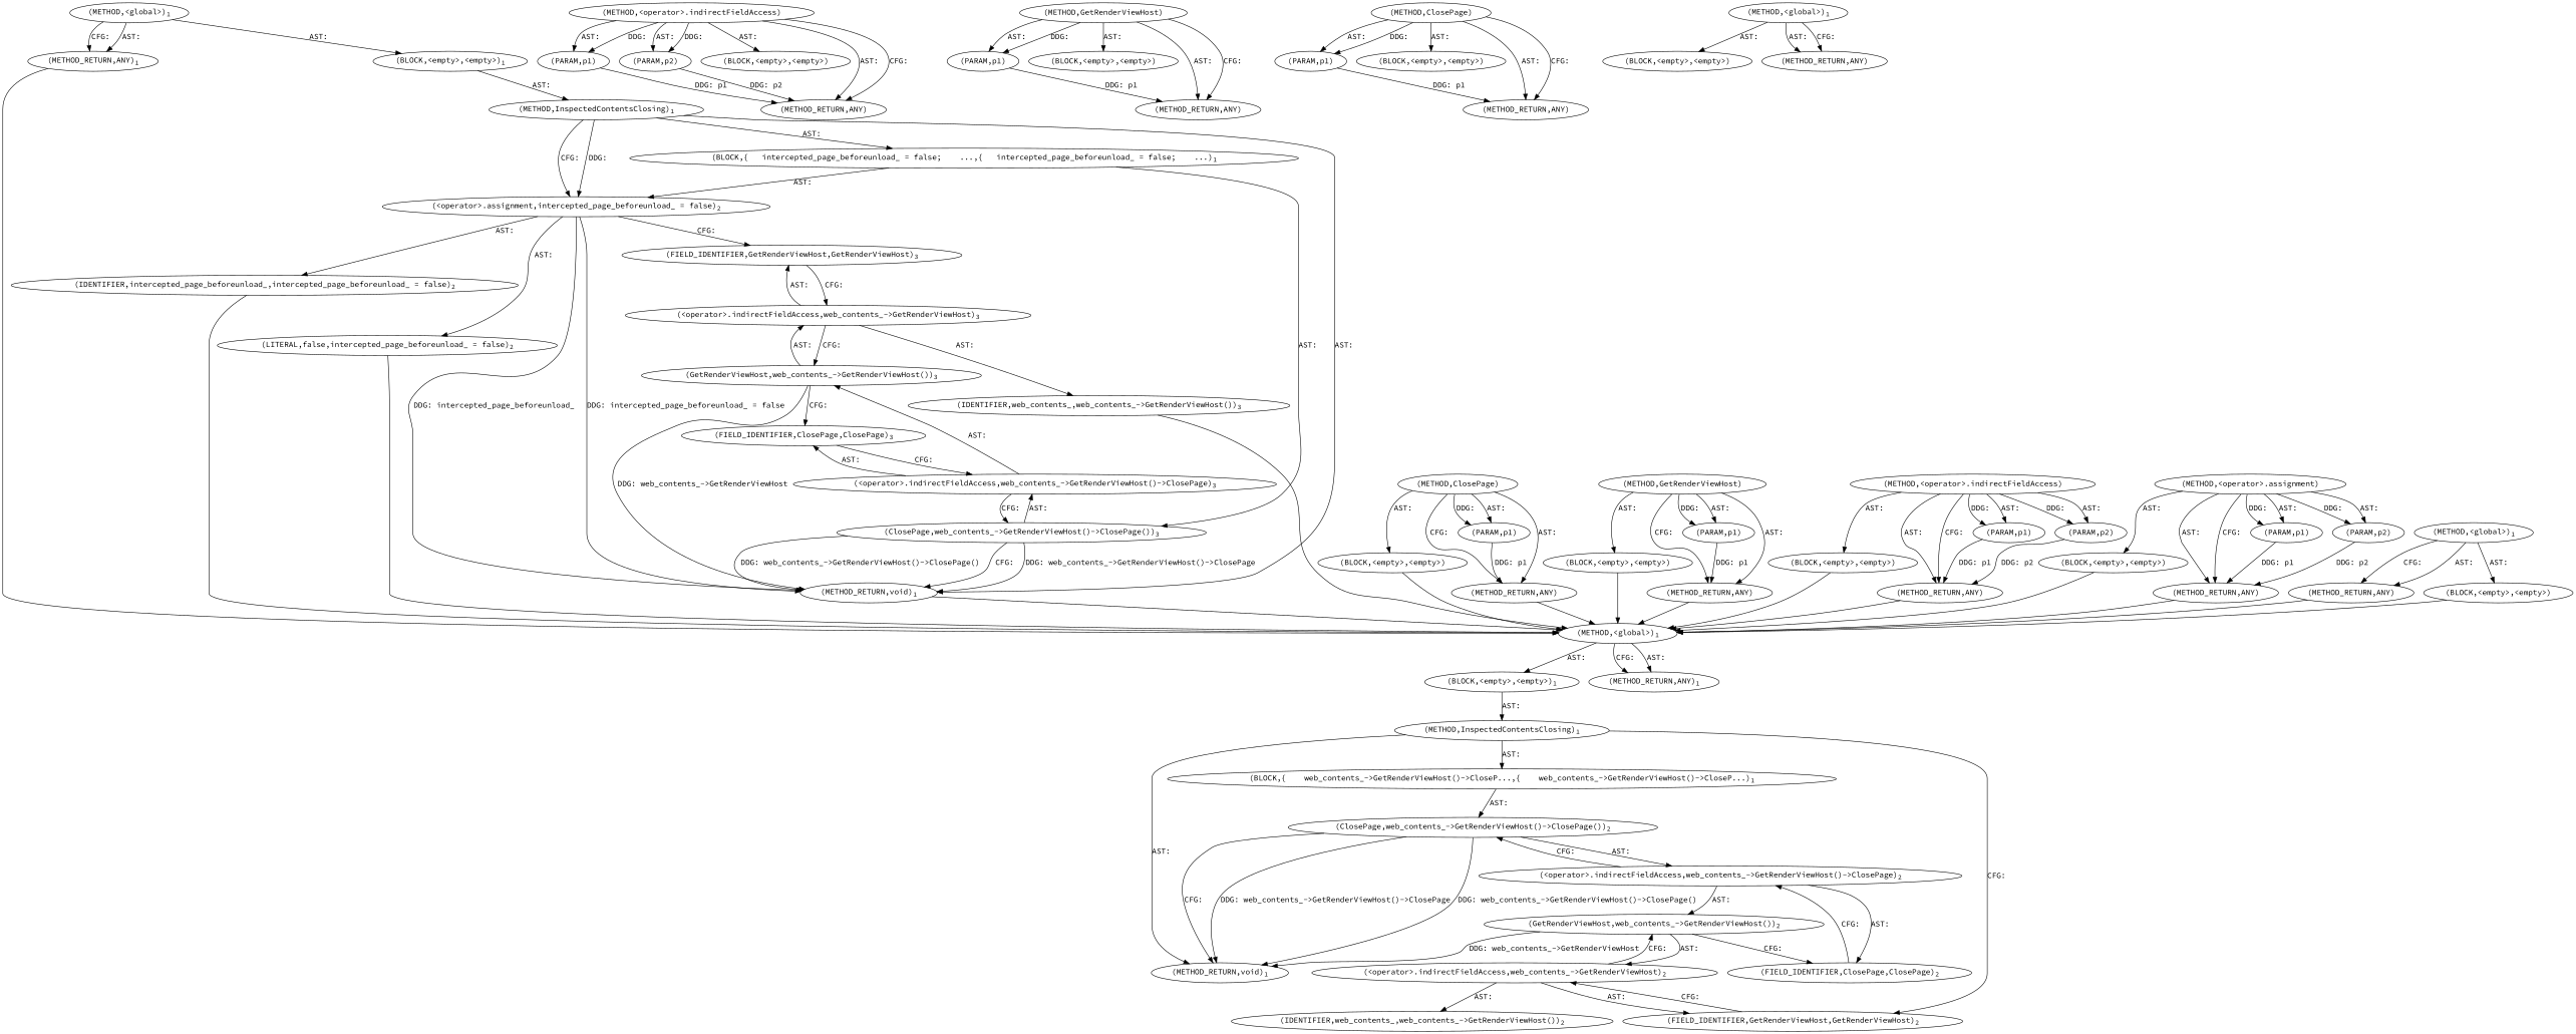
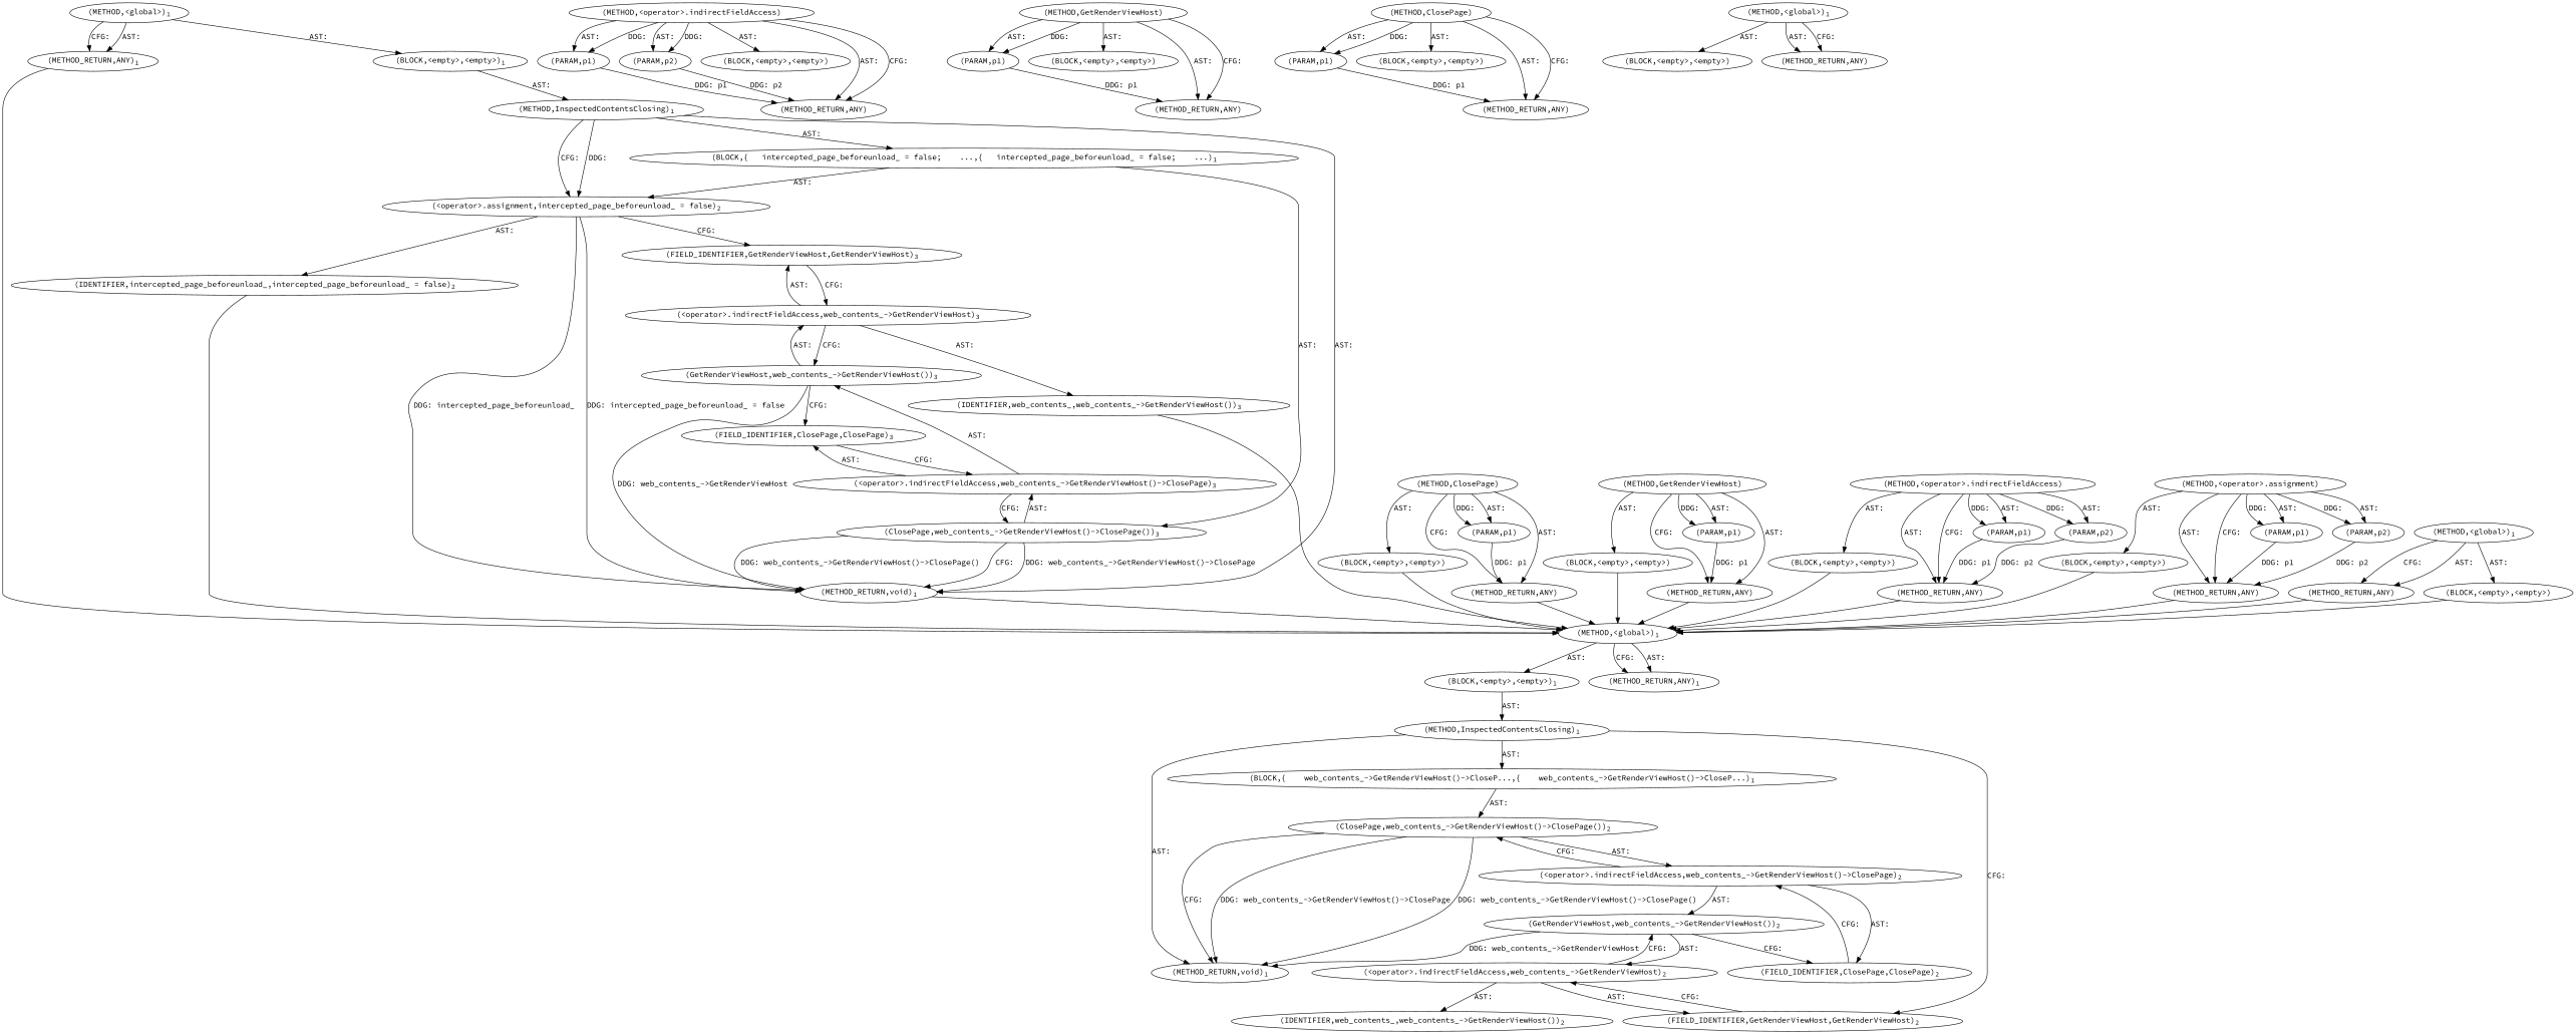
  digraph {
    fontname="Source Code Pro"
    node [fontname="Source Code Pro"]
    edge [fontname="Source Code Pro"]
    n1 [label=<(METHOD,&lt;global&gt;)<SUB>1</SUB>>]
    n2 [label=<(BLOCK,&lt;empty&gt;,&lt;empty&gt;)<SUB>1</SUB>>]
    n3 [label=<(METHOD_RETURN,ANY)<SUB>1</SUB>>]
    n4 [label=<(METHOD,InspectedContentsClosing)<SUB>1</SUB>>]
    n5 [label=<(BLOCK,{    web_contents_-&gt;GetRenderViewHost()-&gt;CloseP...,{    web_contents_-&gt;GetRenderViewHost()-&gt;CloseP...)<SUB>1</SUB>>]
    n6 [label=<(FIELD_IDENTIFIER,GetRenderViewHost,GetRenderViewHost)<SUB>2</SUB>>]
    n7 [label=<(METHOD_RETURN,void)<SUB>1</SUB>>]
    n8 [label=<(ClosePage,web_contents_-&gt;GetRenderViewHost()-&gt;ClosePage())<SUB>2</SUB>>]
    n9 [label=<(&lt;operator&gt;.indirectFieldAccess,web_contents_-&gt;GetRenderViewHost()-&gt;ClosePage)<SUB>2</SUB>>]
    n10 [label=<(GetRenderViewHost,web_contents_-&gt;GetRenderViewHost())<SUB>2</SUB>>]
    n11 [label=<(FIELD_IDENTIFIER,ClosePage,ClosePage)<SUB>2</SUB>>]
    n12 [label=<(&lt;operator&gt;.indirectFieldAccess,web_contents_-&gt;GetRenderViewHost)<SUB>2</SUB>>]
    n13 [label=<(IDENTIFIER,web_contents_,web_contents_-&gt;GetRenderViewHost())<SUB>2</SUB>>]
    n14 [label=<(METHOD,&lt;operator&gt;.indirectFieldAccess)>]
    n15 [label=<(PARAM,p1)>]
    n16 [label=<(PARAM,p2)>]
    n17 [label=<(BLOCK,&lt;empty&gt;,&lt;empty&gt;)>]
    n18 [label=<(METHOD_RETURN,ANY)>]
    n19 [label=<(METHOD,GetRenderViewHost)>]
    n20 [label=<(PARAM,p1)>]
    n21 [label=<(BLOCK,&lt;empty&gt;,&lt;empty&gt;)>]
    n22 [label=<(METHOD_RETURN,ANY)>]
    n23 [label=<(METHOD,ClosePage)>]
    n24 [label=<(PARAM,p1)>]
    n25 [label=<(BLOCK,&lt;empty&gt;,&lt;empty&gt;)>]
    n26 [label=<(METHOD_RETURN,ANY)>]
    n27 [label=<(METHOD,&lt;global&gt;)<SUB>1</SUB>>]
    n28 [label=<(BLOCK,&lt;empty&gt;,&lt;empty&gt;)>]
    n29 [label=<(METHOD_RETURN,ANY)>]
    n30 [label=<(METHOD,&lt;global&gt;)<SUB>1</SUB>>]
    n31 [label=<(BLOCK,&lt;empty&gt;,&lt;empty&gt;)<SUB>1</SUB>>]
    n32 [label=<(METHOD_RETURN,ANY)<SUB>1</SUB>>]
    n33 [label=<(METHOD,InspectedContentsClosing)<SUB>1</SUB>>]
    n34 [label=<(BLOCK,{   intercepted_page_beforeunload_ = false;    ...,{   intercepted_page_beforeunload_ = false;    ...)<SUB>1</SUB>>]
    n35 [label=<(&lt;operator&gt;.assignment,intercepted_page_beforeunload_ = false)<SUB>2</SUB>>]
    n36 [label=<(METHOD_RETURN,void)<SUB>1</SUB>>]
    n37 [label=<(ClosePage,web_contents_-&gt;GetRenderViewHost()-&gt;ClosePage())<SUB>3</SUB>>]
    n38 [label=<(IDENTIFIER,intercepted_page_beforeunload_,intercepted_page_beforeunload_ = false)<SUB>2</SUB>>]
-   n39 [label=<(LITERAL,false,intercepted_page_beforeunload_ = false)<SUB>2</SUB>>]
    n40 [label=<(FIELD_IDENTIFIER,GetRenderViewHost,GetRenderViewHost)<SUB>3</SUB>>]
    n41 [label=<(&lt;operator&gt;.indirectFieldAccess,web_contents_-&gt;GetRenderViewHost()-&gt;ClosePage)<SUB>3</SUB>>]
    n42 [label=<(GetRenderViewHost,web_contents_-&gt;GetRenderViewHost())<SUB>3</SUB>>]
    n43 [label=<(FIELD_IDENTIFIER,ClosePage,ClosePage)<SUB>3</SUB>>]
    n44 [label=<(&lt;operator&gt;.indirectFieldAccess,web_contents_-&gt;GetRenderViewHost)<SUB>3</SUB>>]
    n45 [label=<(IDENTIFIER,web_contents_,web_contents_-&gt;GetRenderViewHost())<SUB>3</SUB>>]
    n46 [label=<(METHOD,ClosePage)>]
    n47 [label=<(PARAM,p1)>]
    n48 [label=<(BLOCK,&lt;empty&gt;,&lt;empty&gt;)>]
    n49 [label=<(METHOD_RETURN,ANY)>]
    n50 [label=<(METHOD,GetRenderViewHost)>]
    n51 [label=<(PARAM,p1)>]
    n52 [label=<(BLOCK,&lt;empty&gt;,&lt;empty&gt;)>]
    n53 [label=<(METHOD_RETURN,ANY)>]
    n54 [label=<(METHOD,&lt;operator&gt;.indirectFieldAccess)>]
    n55 [label=<(PARAM,p1)>]
    n56 [label=<(PARAM,p2)>]
    n57 [label=<(BLOCK,&lt;empty&gt;,&lt;empty&gt;)>]
    n58 [label=<(METHOD_RETURN,ANY)>]
    n59 [label=<(METHOD,&lt;operator&gt;.assignment)>]
    n60 [label=<(PARAM,p1)>]
    n61 [label=<(PARAM,p2)>]
    n62 [label=<(BLOCK,&lt;empty&gt;,&lt;empty&gt;)>]
    n63 [label=<(METHOD_RETURN,ANY)>]
    n64 [label=<(METHOD,&lt;global&gt;)<SUB>1</SUB>>]
    n65 [label=<(BLOCK,&lt;empty&gt;,&lt;empty&gt;)>]
    n66 [label=<(METHOD_RETURN,ANY)>]
    n1 -> n2 [label="AST: "]
    n1 -> n3 [label="AST: "]
    n1 -> n3 [label="CFG: "]
    n2 -> n4 [label="AST: "]
    n4 -> n5 [label="AST: "]
    n4 -> n6 [label="CFG: "]
    n4 -> n7 [label="AST: "]
    n5 -> n8 [label="AST: "]
    n6 -> n12 [label="CFG: "]
    n8 -> n7 [label="CFG: "]
    n8 -> n7 [label="DDG: web_contents_-&gt;GetRenderViewHost()-&gt;ClosePage"]
    n8 -> n7 [label="DDG: web_contents_-&gt;GetRenderViewHost()-&gt;ClosePage()"]
    n8 -> n9 [label="AST: "]
    n9 -> n8 [label="CFG: "]
    n9 -> n10 [label="AST: "]
    n9 -> n11 [label="AST: "]
    n10 -> n7 [label="DDG: web_contents_-&gt;GetRenderViewHost"]
    n10 -> n11 [label="CFG: "]
    n10 -> n12 [label="AST: "]
    n11 -> n9 [label="CFG: "]
    n12 -> n6 [label="AST: "]
    n12 -> n10 [label="CFG: "]
    n12 -> n13 [label="AST: "]
    n14 -> n15 [label="AST: "]
    n14 -> n15 [label="DDG: "]
    n14 -> n16 [label="AST: "]
    n14 -> n16 [label="DDG: "]
    n14 -> n17 [label="AST: "]
    n14 -> n18 [label="AST: "]
    n14 -> n18 [label="CFG: "]
    n15 -> n18 [label="DDG: p1"]
    n16 -> n18 [label="DDG: p2"]
    n19 -> n20 [label="AST: "]
    n19 -> n20 [label="DDG: "]
    n19 -> n21 [label="AST: "]
    n19 -> n22 [label="AST: "]
    n19 -> n22 [label="CFG: "]
    n20 -> n22 [label="DDG: p1"]
    n23 -> n24 [label="AST: "]
    n23 -> n24 [label="DDG: "]
    n23 -> n25 [label="AST: "]
    n23 -> n26 [label="AST: "]
    n23 -> n26 [label="CFG: "]
    n24 -> n26 [label="DDG: p1"]
    n27 -> n28 [label="AST: "]
    n27 -> n29 [label="AST: "]
    n27 -> n29 [label="CFG: "]
    n30 -> n31 [label="AST: "]
    n30 -> n32 [label="AST: "]
    n30 -> n32 [label="CFG: "]
    n31 -> n33 [label="AST: "]
    n32 -> n1
    n33 -> n34 [label="AST: "]
    n33 -> n35 [label="CFG: "]
    n33 -> n35 [label="DDG: "]
    n33 -> n36 [label="AST: "]
    n34 -> n35 [label="AST: "]
    n34 -> n37 [label="AST: "]
    n35 -> n36 [label="DDG: intercepted_page_beforeunload_ = false"]
    n35 -> n36 [label="DDG: intercepted_page_beforeunload_"]
    n35 -> n38 [label="AST: "]
-   n35 -> n39 [label="AST: "]
    n35 -> n40 [label="CFG: "]
    n36 -> n1
    n37 -> n36 [label="CFG: "]
    n37 -> n36 [label="DDG: web_contents_-&gt;GetRenderViewHost()-&gt;ClosePage"]
    n37 -> n36 [label="DDG: web_contents_-&gt;GetRenderViewHost()-&gt;ClosePage()"]
    n37 -> n41 [label="AST: "]
    n38 -> n1
-   n39 -> n1
    n40 -> n44 [label="CFG: "]
    n41 -> n37 [label="CFG: "]
    n41 -> n42 [label="AST: "]
    n41 -> n43 [label="AST: "]
    n42 -> n36 [label="DDG: web_contents_-&gt;GetRenderViewHost"]
    n42 -> n43 [label="CFG: "]
    n42 -> n44 [label="AST: "]
    n43 -> n41 [label="CFG: "]
    n44 -> n40 [label="AST: "]
    n44 -> n42 [label="CFG: "]
    n44 -> n45 [label="AST: "]
    n45 -> n1
    n46 -> n47 [label="AST: "]
    n46 -> n47 [label="DDG: "]
    n46 -> n48 [label="AST: "]
    n46 -> n49 [label="AST: "]
    n46 -> n49 [label="CFG: "]
    n47 -> n49 [label="DDG: p1"]
    n48 -> n1
    n49 -> n1
    n50 -> n51 [label="AST: "]
    n50 -> n51 [label="DDG: "]
    n50 -> n52 [label="AST: "]
    n50 -> n53 [label="AST: "]
    n50 -> n53 [label="CFG: "]
    n51 -> n53 [label="DDG: p1"]
    n52 -> n1
    n53 -> n1
    n54 -> n55 [label="AST: "]
    n54 -> n55 [label="DDG: "]
    n54 -> n56 [label="AST: "]
    n54 -> n56 [label="DDG: "]
    n54 -> n57 [label="AST: "]
    n54 -> n58 [label="AST: "]
    n54 -> n58 [label="CFG: "]
    n55 -> n58 [label="DDG: p1"]
    n56 -> n58 [label="DDG: p2"]
    n57 -> n1
    n58 -> n1
    n59 -> n60 [label="AST: "]
    n59 -> n60 [label="DDG: "]
    n59 -> n61 [label="AST: "]
    n59 -> n61 [label="DDG: "]
    n59 -> n62 [label="AST: "]
    n59 -> n63 [label="AST: "]
    n59 -> n63 [label="CFG: "]
    n60 -> n63 [label="DDG: p1"]
    n61 -> n63 [label="DDG: p2"]
    n62 -> n1
    n63 -> n1
    n64 -> n65 [label="AST: "]
    n64 -> n66 [label="AST: "]
    n64 -> n66 [label="CFG: "]
    n65 -> n1
    n66 -> n1
  }
